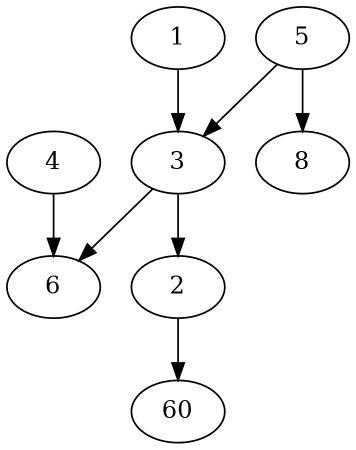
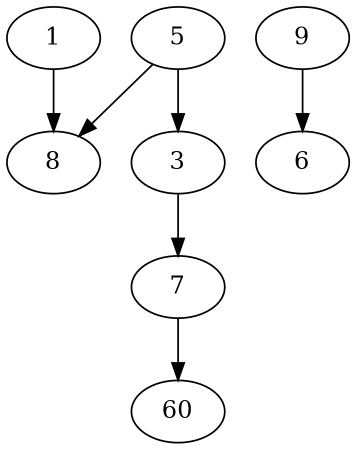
  digraph {
    node [alpha=0.03]
    1 [alpha=0.07 expect_size=15942656]
    3 [expect_size=28376064]
    6 [alpha=0.15 expect_size=23990272]
-   7 [alpha=0.19 expect_size=38753280 label=2]
+   7 [alpha=0.19 expect_size=38753280]
    5 [alpha=0.11 expect_size=44029952]
    8 [alpha=0.00 expect_size=17554432]
    n7 [alpha=0.04 expect_size=46286848 label=60]
-   4 [expect_size=22431744]
-   1 -> 3
-   3 -> 6
+   4 [expect_size=22431744 label=9]
+   1 -> 8
    3 -> 7
    7 -> n7
    5 -> 3
    5 -> 8
    4 -> 6
  }
